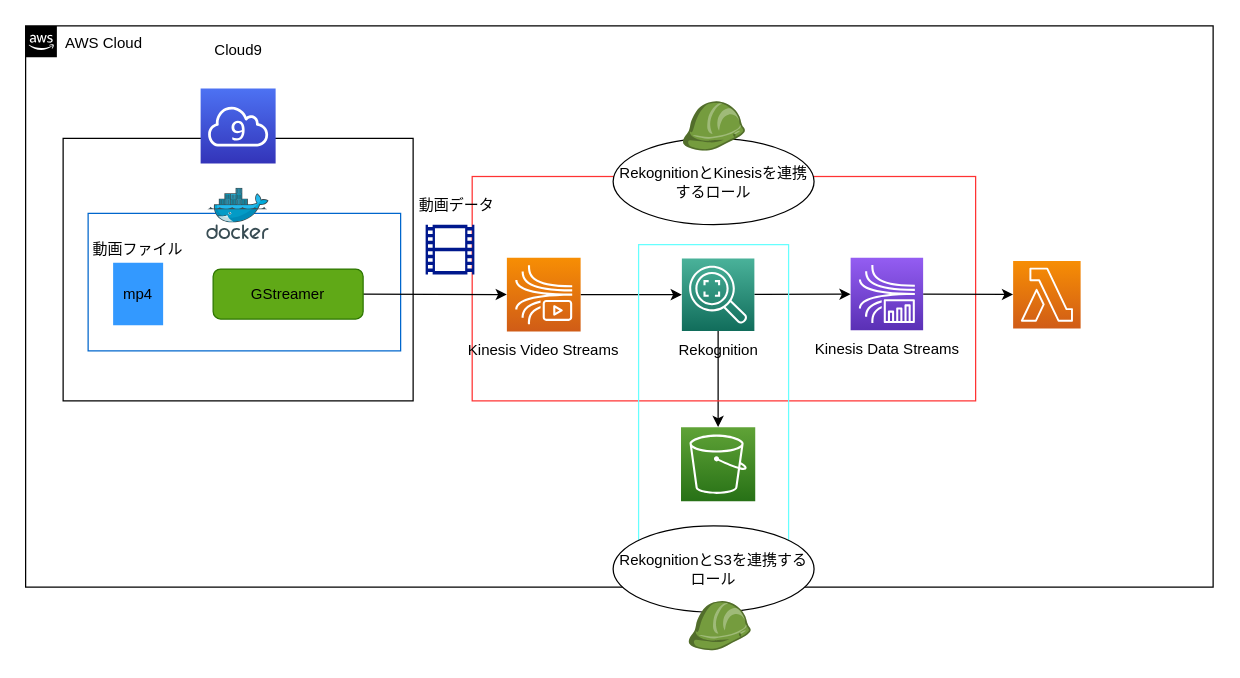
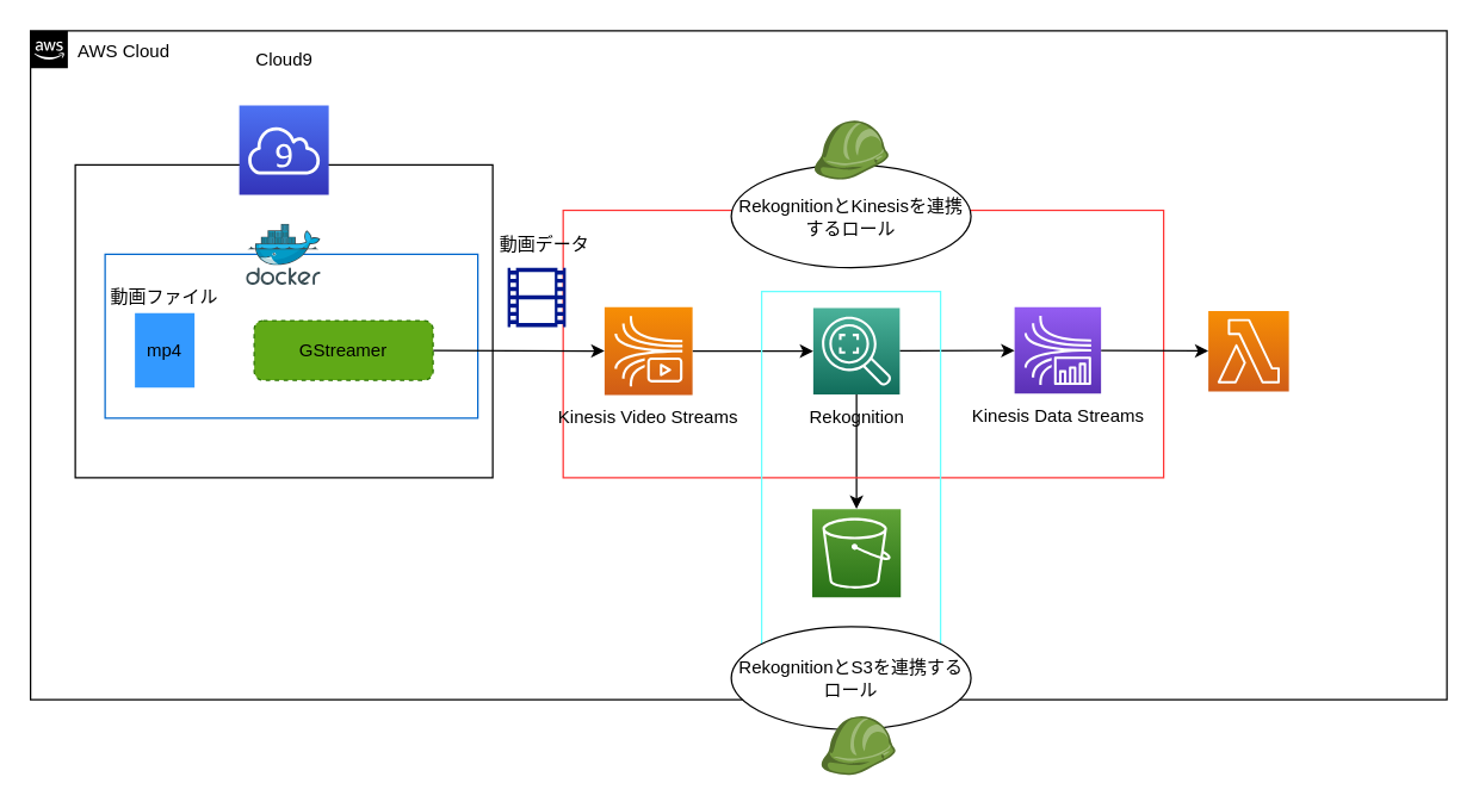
  <mxCell id="0" />
  <mxCell id="1" parent="0" />
  <mxCell id="2" value="AWS Cloud" style="points=[[0,0],[0.25,0],[0.5,0],[0.75,0],[1,0],[1,0.25],[1,0.5],[1,0.75],[1,1],[0.75,1],[0.5,1],[0.25,1],[0,1],[0,0.75],[0,0.5],[0,0.25]];outlineConnect=0;html=1;whiteSpace=wrap;fontSize=12;fontStyle=0;container=1;pointerEvents=0;collapsible=0;recursiveResize=0;shape=mxgraph.aws4.group;grIcon=mxgraph.aws4.group_aws_cloud_alt;fillColor=none;verticalAlign=top;align=left;spacingLeft=30;dashed=0;" parent="1" vertex="1"><mxGeometry x="20" y="20" width="950" height="449" as="geometry" /></mxCell>
  <mxCell id="3" style="edgeStyle=none;html=1;exitX=0.5;exitY=1;exitDx=0;exitDy=0;exitPerimeter=0;entryX=0.5;entryY=0;entryDx=0;entryDy=0;entryPerimeter=0;" edge="1" parent="2" source="15" target="28"><mxGeometry relative="1" as="geometry" /></mxCell>
  <mxCell id="4" value="" style="whiteSpace=wrap;html=1;fillColor=none;strokeColor=#FF3333;" vertex="1" parent="2"><mxGeometry x="357.25" y="120.5" width="402.75" height="179.5" as="geometry" /></mxCell>
  <mxCell id="5" value="" style="edgeStyle=none;html=1;fontColor=#fbf9f9;" parent="2" source="6" target="25" edge="1"><mxGeometry relative="1" as="geometry" /></mxCell>
  <mxCell id="6" value="" style="sketch=0;points=[[0,0,0],[0.25,0,0],[0.5,0,0],[0.75,0,0],[1,0,0],[0,1,0],[0.25,1,0],[0.5,1,0],[0.75,1,0],[1,1,0],[0,0.25,0],[0,0.5,0],[0,0.75,0],[1,0.25,0],[1,0.5,0],[1,0.75,0]];outlineConnect=0;fontColor=#232F3E;gradientColor=#945DF2;gradientDirection=north;fillColor=#5A30B5;strokeColor=#ffffff;dashed=0;verticalLabelPosition=bottom;verticalAlign=top;align=center;html=1;fontSize=12;fontStyle=0;aspect=fixed;shape=mxgraph.aws4.resourceIcon;resIcon=mxgraph.aws4.kinesis_data_analytics;" parent="2" vertex="1"><mxGeometry x="660" y="185.5" width="58" height="58" as="geometry" /></mxCell>
  <mxCell id="7" value="" style="rounded=0;whiteSpace=wrap;html=1;fillColor=none;" parent="2" vertex="1"><mxGeometry x="30" y="90" width="280" height="210" as="geometry" /></mxCell>
  <mxCell id="8" value="" style="sketch=0;points=[[0,0,0],[0.25,0,0],[0.5,0,0],[0.75,0,0],[1,0,0],[0,1,0],[0.25,1,0],[0.5,1,0],[0.75,1,0],[1,1,0],[0,0.25,0],[0,0.5,0],[0,0.75,0],[1,0.25,0],[1,0.5,0],[1,0.75,0]];outlineConnect=0;fontColor=#232F3E;gradientColor=#4D72F3;gradientDirection=north;fillColor=#3334B9;strokeColor=#ffffff;dashed=0;verticalLabelPosition=bottom;verticalAlign=top;align=center;html=1;fontSize=12;fontStyle=0;aspect=fixed;shape=mxgraph.aws4.resourceIcon;resIcon=mxgraph.aws4.cloud9;" parent="2" vertex="1"><mxGeometry x="140" y="50" width="60" height="60" as="geometry" /></mxCell>
  <mxCell id="9" value="" style="rounded=0;whiteSpace=wrap;html=1;fillColor=none;strokeColor=#0066CC;" parent="2" vertex="1"><mxGeometry x="50" y="150" width="250" height="110" as="geometry" /></mxCell>
  <mxCell id="10" value="" style="edgeStyle=none;html=1;strokeColor=#000000;" parent="2" source="11" target="13" edge="1"><mxGeometry relative="1" as="geometry" /></mxCell>
- <mxCell id="11" value="&lt;font color=&quot;#000000&quot;&gt;GStreamer&lt;/font&gt;" style="rounded=1;whiteSpace=wrap;html=1;fillColor=#60a917;strokeColor=#2D7600;fontColor=#ffffff;" parent="2" vertex="1"><mxGeometry x="150" y="194.5" width="120" height="40" as="geometry" /></mxCell>
+ <mxCell id="11" value="&lt;font color=&quot;#000000&quot;&gt;GStreamer&lt;/font&gt;" style="rounded=1;whiteSpace=wrap;html=1;fillColor=#60a917;strokeColor=#2D7600;fontColor=#ffffff;dashed=1;" parent="2" vertex="1"><mxGeometry x="150" y="194.5" width="120" height="40" as="geometry" /></mxCell>
  <mxCell id="12" value="" style="edgeStyle=none;html=1;" parent="2" source="13" target="15" edge="1"><mxGeometry relative="1" as="geometry" /></mxCell>
  <mxCell id="13" value="" style="sketch=0;points=[[0,0,0],[0.25,0,0],[0.5,0,0],[0.75,0,0],[1,0,0],[0,1,0],[0.25,1,0],[0.5,1,0],[0.75,1,0],[1,1,0],[0,0.25,0],[0,0.5,0],[0,0.75,0],[1,0.25,0],[1,0.5,0],[1,0.75,0]];outlineConnect=0;fontColor=#232F3E;gradientColor=#F78E04;gradientDirection=north;fillColor=#D05C17;strokeColor=#ffffff;dashed=0;verticalLabelPosition=bottom;verticalAlign=top;align=center;html=1;fontSize=12;fontStyle=0;aspect=fixed;shape=mxgraph.aws4.resourceIcon;resIcon=mxgraph.aws4.kinesis_video_streams;" parent="2" vertex="1"><mxGeometry x="385" y="185.5" width="59" height="59" as="geometry" /></mxCell>
  <mxCell id="14" value="" style="edgeStyle=none;html=1;" parent="2" source="15" target="6" edge="1"><mxGeometry relative="1" as="geometry" /></mxCell>
  <mxCell id="15" value="" style="sketch=0;points=[[0,0,0],[0.25,0,0],[0.5,0,0],[0.75,0,0],[1,0,0],[0,1,0],[0.25,1,0],[0.5,1,0],[0.75,1,0],[1,1,0],[0,0.25,0],[0,0.5,0],[0,0.75,0],[1,0.25,0],[1,0.5,0],[1,0.75,0]];outlineConnect=0;fontColor=#232F3E;gradientColor=#4AB29A;gradientDirection=north;fillColor=#116D5B;strokeColor=#ffffff;dashed=0;verticalLabelPosition=bottom;verticalAlign=top;align=center;html=1;fontSize=12;fontStyle=0;aspect=fixed;shape=mxgraph.aws4.resourceIcon;resIcon=mxgraph.aws4.rekognition_2;" parent="2" vertex="1"><mxGeometry x="525" y="186" width="58" height="58" as="geometry" /></mxCell>
  <mxCell id="16" value="" style="sketch=0;aspect=fixed;pointerEvents=1;shadow=0;dashed=0;html=1;strokeColor=none;labelPosition=center;verticalLabelPosition=bottom;verticalAlign=top;align=center;fillColor=#00188D;shape=mxgraph.mscae.general.video" parent="2" vertex="1"><mxGeometry x="320" y="159" width="39" height="39.8" as="geometry" /></mxCell>
  <mxCell id="17" value="&lt;font color=&quot;#000000&quot;&gt;mp4&lt;/font&gt;" style="rounded=0;whiteSpace=wrap;html=1;fillColor=#3399FF;strokeColor=none;" parent="2" vertex="1"><mxGeometry x="70" y="189.5" width="40" height="50" as="geometry" /></mxCell>
  <mxCell id="18" value="" style="sketch=0;aspect=fixed;html=1;points=[];align=center;image;fontSize=12;image=img/lib/mscae/Docker.svg;" parent="2" vertex="1"><mxGeometry x="145" y="130" width="50" height="41" as="geometry" /></mxCell>
  <mxCell id="19" value="&lt;font color=&quot;#000000&quot;&gt;動画データ&lt;/font&gt;" style="text;strokeColor=none;align=center;fillColor=none;html=1;verticalAlign=middle;whiteSpace=wrap;rounded=0;fontColor=#fbf9f9;" parent="2" vertex="1"><mxGeometry x="305" y="129" width="80" height="30" as="geometry" /></mxCell>
  <mxCell id="20" value="&lt;font color=&quot;#000000&quot;&gt;Kinesis Video Streams&lt;/font&gt;" style="text;strokeColor=none;align=center;fillColor=none;html=1;verticalAlign=middle;whiteSpace=wrap;rounded=0;fontColor=#fbf9f9;" parent="2" vertex="1"><mxGeometry x="347" y="244.5" width="135" height="30" as="geometry" /></mxCell>
  <mxCell id="21" value="&lt;font color=&quot;#000000&quot;&gt;Rekognition&lt;/font&gt;" style="text;strokeColor=none;align=center;fillColor=none;html=1;verticalAlign=middle;whiteSpace=wrap;rounded=0;fontColor=#fbf9f9;" parent="2" vertex="1"><mxGeometry x="486.5" y="244.5" width="135" height="30" as="geometry" /></mxCell>
  <mxCell id="22" value="&lt;font color=&quot;#000000&quot;&gt;Kinesis Data Streams&lt;/font&gt;" style="text;strokeColor=none;align=center;fillColor=none;html=1;verticalAlign=middle;whiteSpace=wrap;rounded=0;fontColor=#fbf9f9;" parent="2" vertex="1"><mxGeometry x="621.5" y="243.5" width="135" height="30" as="geometry" /></mxCell>
  <mxCell id="23" value="&lt;font color=&quot;#000000&quot;&gt;Cloud9&lt;/font&gt;" style="text;strokeColor=none;align=center;fillColor=none;html=1;verticalAlign=middle;whiteSpace=wrap;rounded=0;fontColor=#fbf9f9;" parent="2" vertex="1"><mxGeometry x="102.5" y="5" width="135" height="30" as="geometry" /></mxCell>
  <mxCell id="24" value="&lt;font color=&quot;#000000&quot;&gt;動画ファイル&lt;/font&gt;" style="text;strokeColor=none;align=center;fillColor=none;html=1;verticalAlign=middle;whiteSpace=wrap;rounded=0;fontColor=#fbf9f9;" parent="2" vertex="1"><mxGeometry x="50" y="163.9" width="80" height="30" as="geometry" /></mxCell>
  <mxCell id="25" value="" style="sketch=0;points=[[0,0,0],[0.25,0,0],[0.5,0,0],[0.75,0,0],[1,0,0],[0,1,0],[0.25,1,0],[0.5,1,0],[0.75,1,0],[1,1,0],[0,0.25,0],[0,0.5,0],[0,0.75,0],[1,0.25,0],[1,0.5,0],[1,0.75,0]];outlineConnect=0;fontColor=#232F3E;gradientColor=#F78E04;gradientDirection=north;fillColor=#D05C17;strokeColor=#ffffff;dashed=0;verticalLabelPosition=bottom;verticalAlign=top;align=center;html=1;fontSize=12;fontStyle=0;aspect=fixed;shape=mxgraph.aws4.resourceIcon;resIcon=mxgraph.aws4.lambda;" parent="2" vertex="1"><mxGeometry x="790" y="188" width="54" height="54" as="geometry" /></mxCell>
  <mxCell id="26" value="RekognitionとKinesisを連携するロール" style="ellipse;whiteSpace=wrap;html=1;" vertex="1" parent="2"><mxGeometry x="470" y="90" width="160.75" height="69" as="geometry" /></mxCell>
  <mxCell id="27" value="" style="outlineConnect=0;dashed=0;verticalLabelPosition=bottom;verticalAlign=top;align=center;html=1;shape=mxgraph.aws3.role;fillColor=#759C3E;gradientColor=none;" vertex="1" parent="2"><mxGeometry x="525.38" y="60.25" width="50" height="39.5" as="geometry" /></mxCell>
  <mxCell id="28" value="" style="sketch=0;points=[[0,0,0],[0.25,0,0],[0.5,0,0],[0.75,0,0],[1,0,0],[0,1,0],[0.25,1,0],[0.5,1,0],[0.75,1,0],[1,1,0],[0,0.25,0],[0,0.5,0],[0,0.75,0],[1,0.25,0],[1,0.5,0],[1,0.75,0]];outlineConnect=0;fontColor=#232F3E;gradientColor=#60A337;gradientDirection=north;fillColor=#277116;strokeColor=#ffffff;dashed=0;verticalLabelPosition=bottom;verticalAlign=top;align=center;html=1;fontSize=12;fontStyle=0;aspect=fixed;shape=mxgraph.aws4.resourceIcon;resIcon=mxgraph.aws4.s3;" vertex="1" parent="2"><mxGeometry x="524.31" y="321" width="59.38" height="59.38" as="geometry" /></mxCell>
  <mxCell id="29" value="" style="whiteSpace=wrap;html=1;strokeColor=#66FFFF;fillColor=none;" vertex="1" parent="2"><mxGeometry x="490.38" y="175" width="120" height="245" as="geometry" /></mxCell>
  <mxCell id="30" value="RekognitionとS3を連携するロール" style="ellipse;whiteSpace=wrap;html=1;" vertex="1" parent="2"><mxGeometry x="470.01" y="400" width="160.75" height="69" as="geometry" /></mxCell>
  <mxCell id="31" value="" style="outlineConnect=0;dashed=0;verticalLabelPosition=bottom;verticalAlign=top;align=center;html=1;shape=mxgraph.aws3.role;fillColor=#759C3E;gradientColor=none;" vertex="1" parent="1"><mxGeometry x="550" y="480" width="50" height="39.5" as="geometry" /></mxCell>
